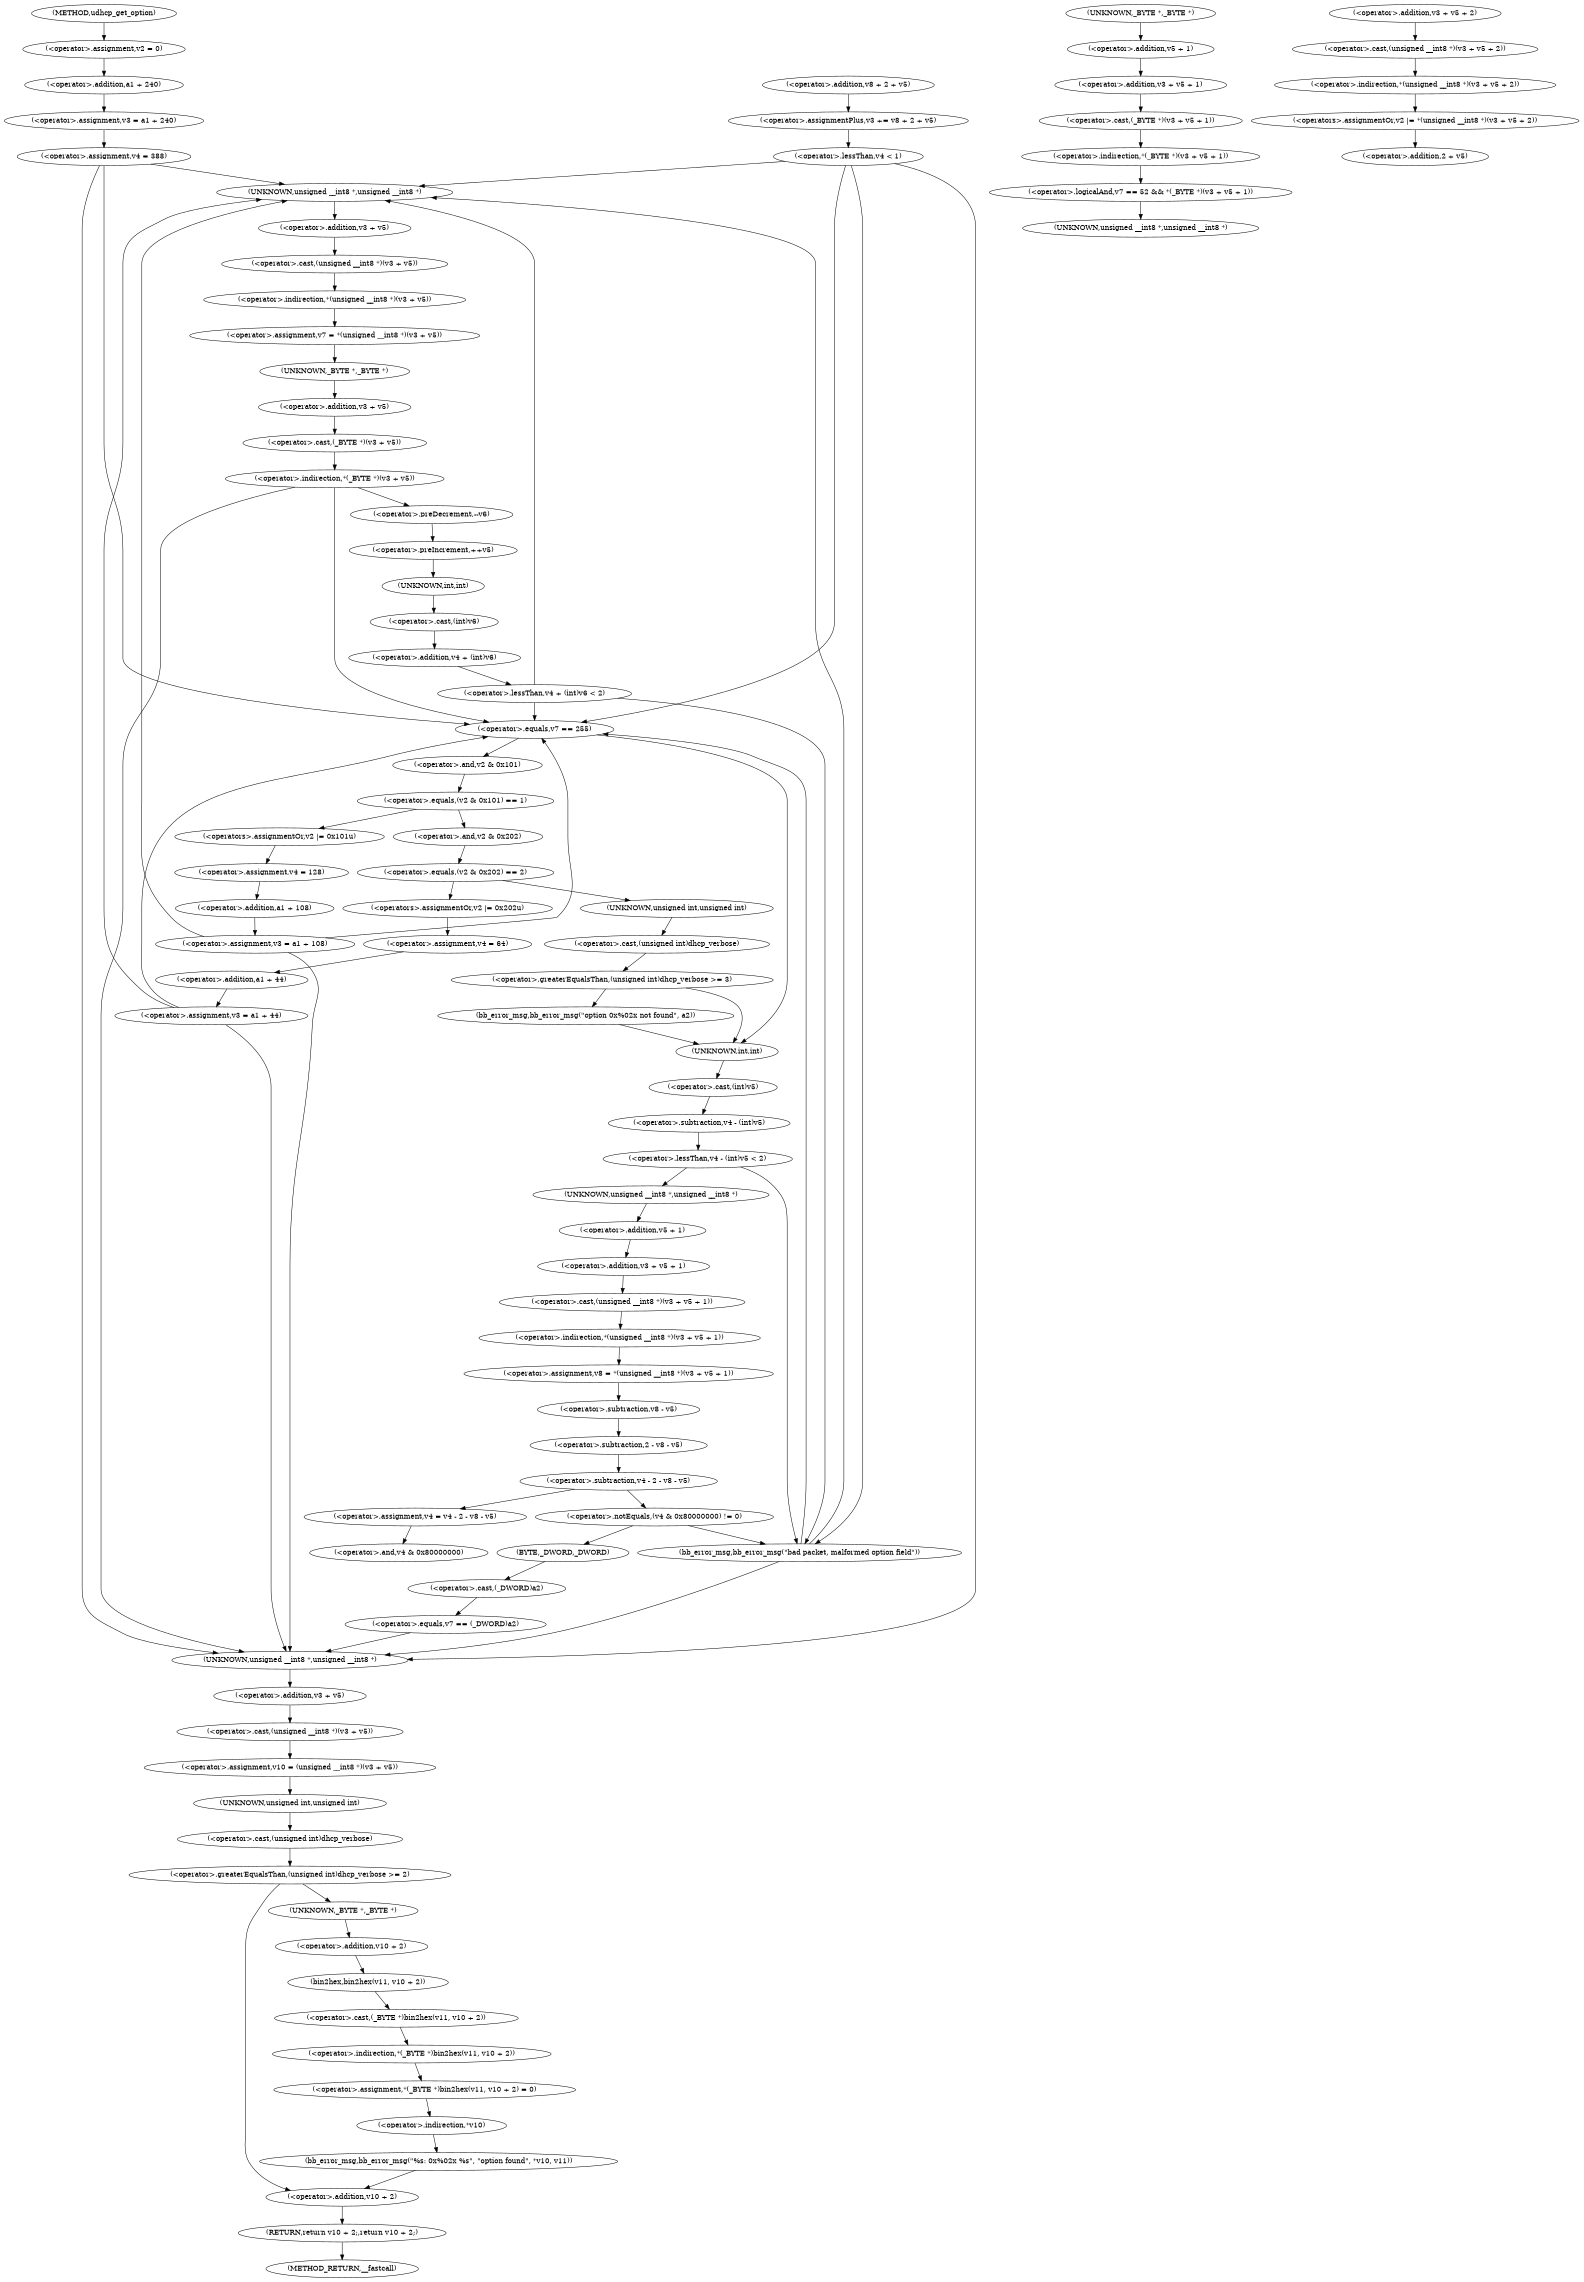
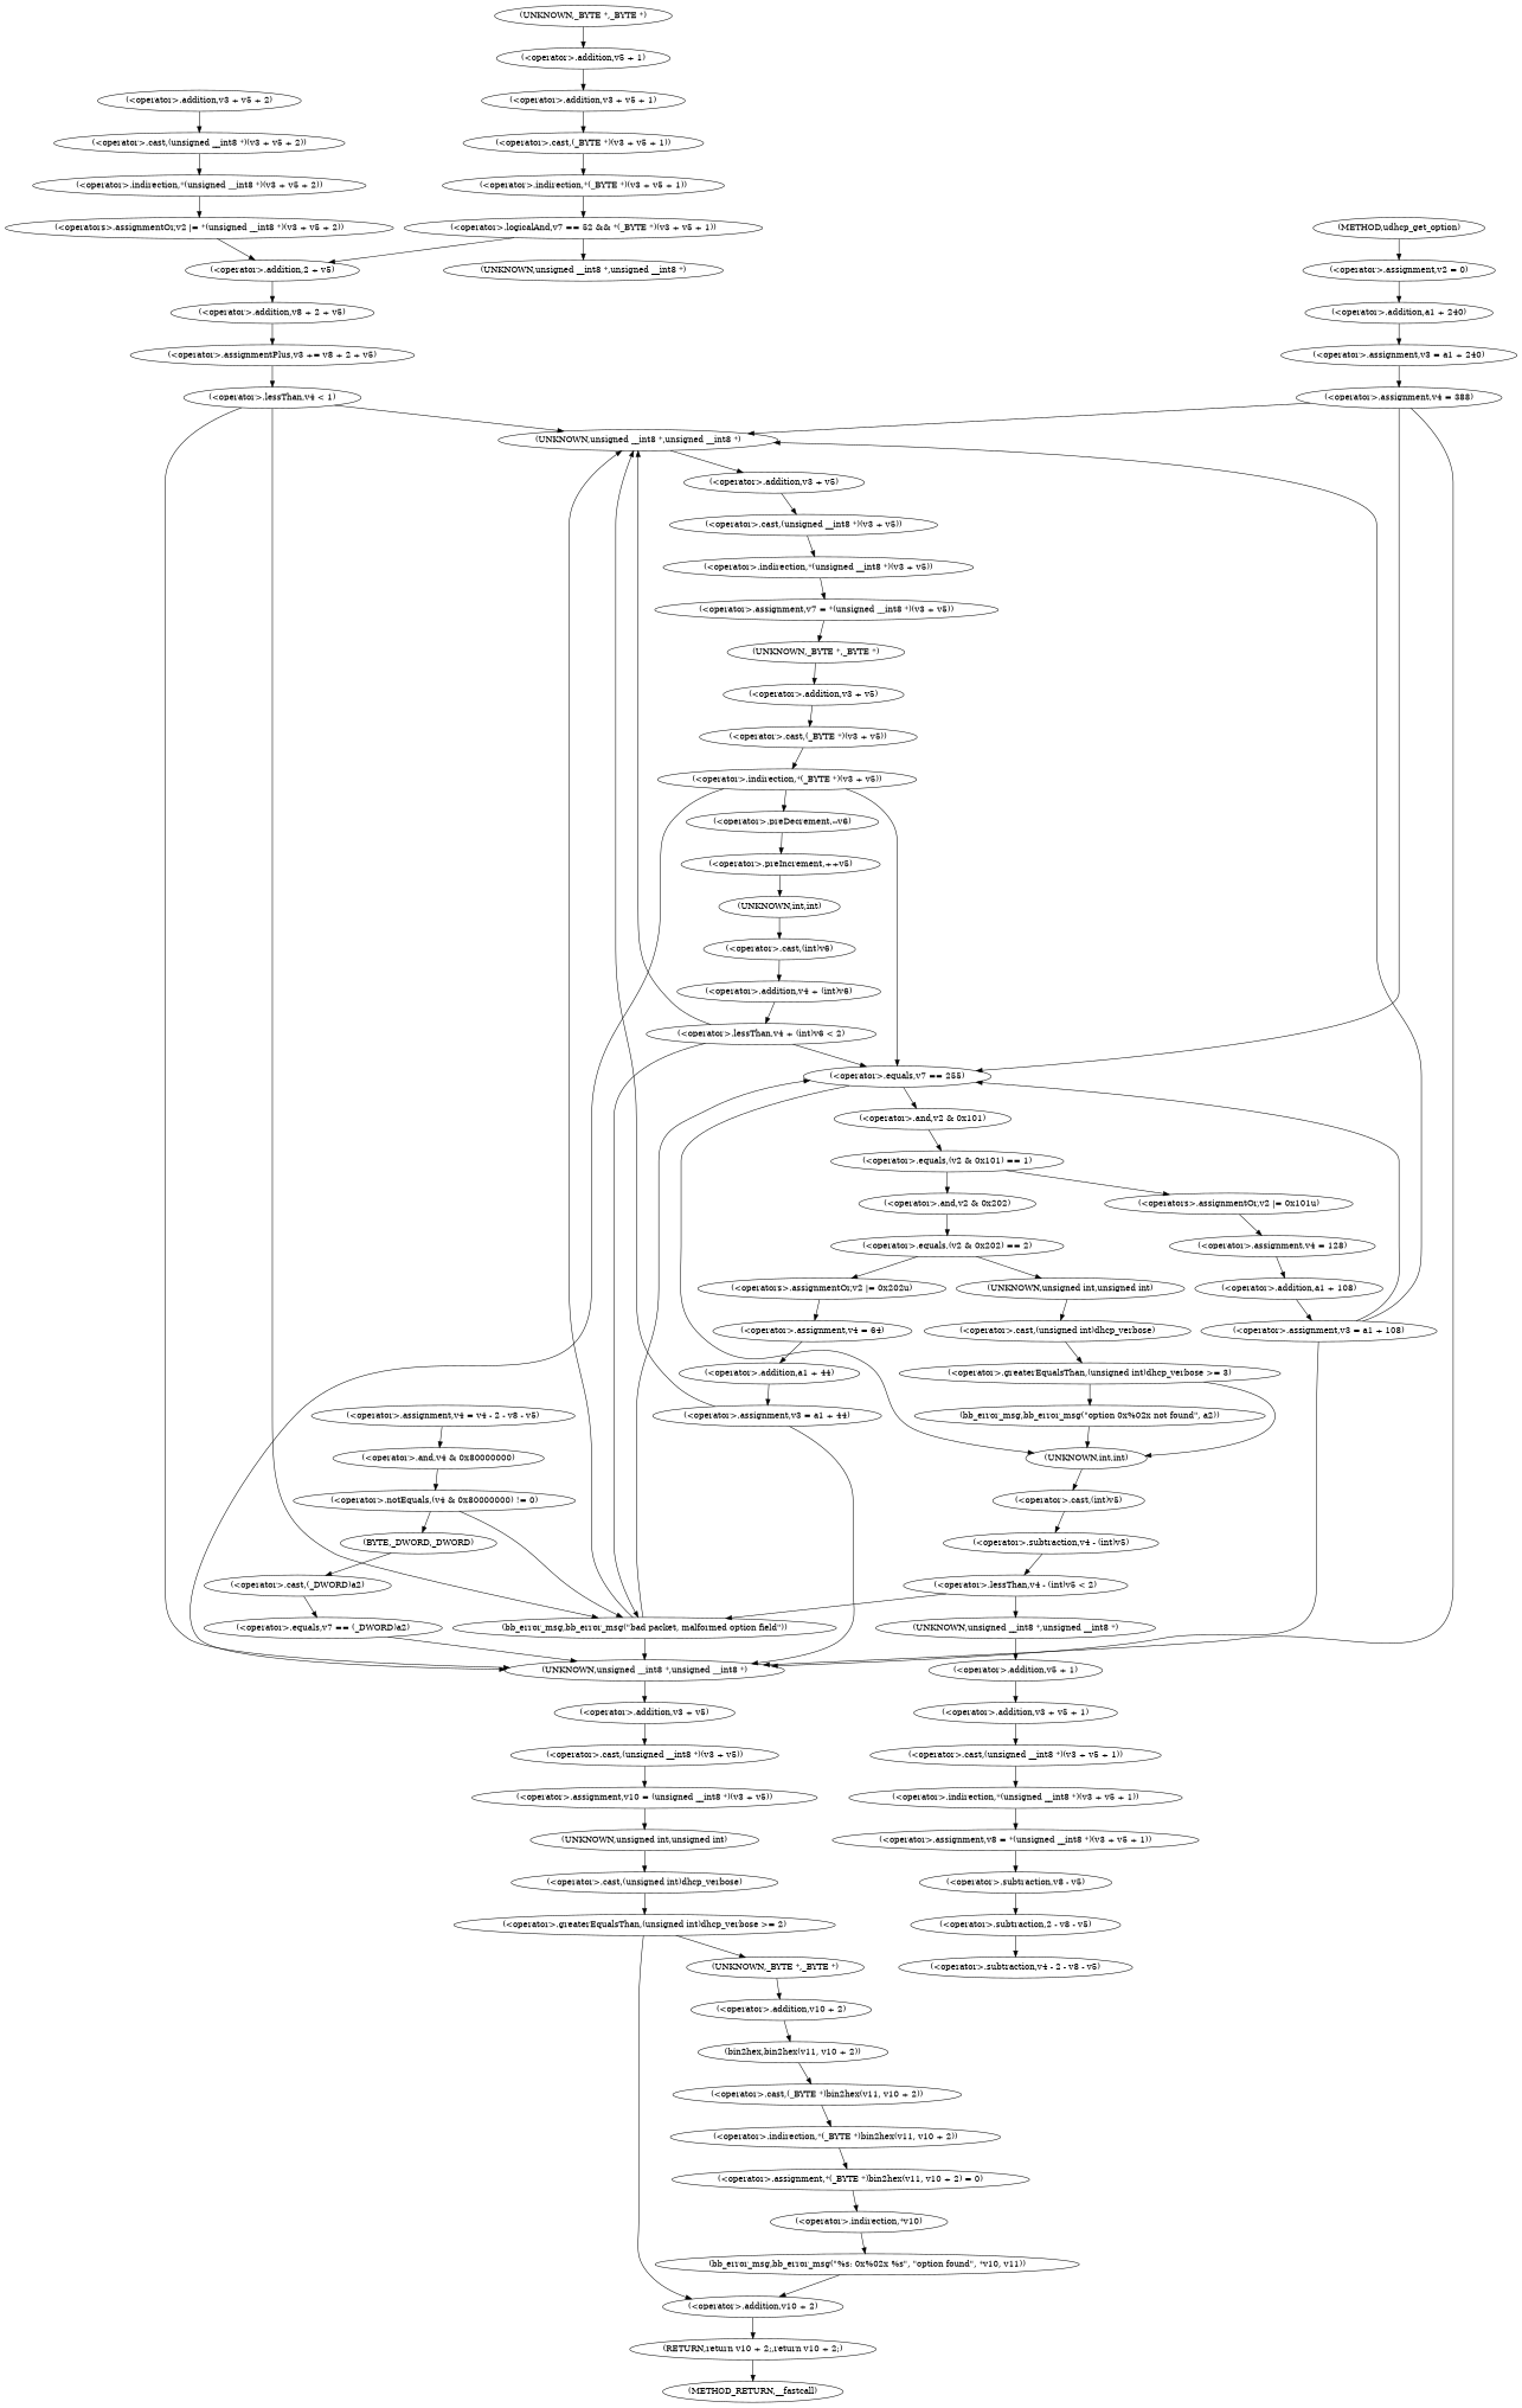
  digraph {
    n1 [label="(<operator>.assignment,v2 = 0)"]
    n2 [label="(<operator>.addition,a1 + 240)"]
    n3 [label="(<operator>.assignment,v3 = a1 + 240)"]
    n4 [label="(<operator>.assignment,v4 = 388)"]
    n5 [label="(UNKNOWN,unsigned __int8 *,unsigned __int8 *)"]
    n6 [label="(<operator>.equals,v7 == 255)"]
    n7 [label="(UNKNOWN,unsigned __int8 *,unsigned __int8 *)"]
    n8 [label="(<operator>.addition,v3 + v5)"]
    n9 [label="(<operator>.and,v2 & 0x101)"]
    n10 [label="(UNKNOWN,int,int)"]
    n11 [label="(<operator>.addition,v3 + v5)"]
    n12 [label="(<operator>.assignment,v7 = *(unsigned __int8 *)(v3 + v5))"]
    n13 [label="(UNKNOWN,_BYTE *,_BYTE *)"]
    n14 [label="(<operator>.addition,v3 + v5)"]
    n15 [label="(<operator>.indirection,*(unsigned __int8 *)(v3 + v5))"]
    n16 [label="(<operator>.cast,(unsigned __int8 *)(v3 + v5))"]
    n17 [label="(<operator>.indirection,*(_BYTE *)(v3 + v5))"]
    n18 [label="(<operator>.preDecrement,--v6)"]
    n19 [label="(<operator>.preIncrement,++v5)"]
    n20 [label="(<operator>.cast,(_BYTE *)(v3 + v5))"]
    n21 [label="(UNKNOWN,int,int)"]
    n22 [label="(<operator>.cast,(int)v6)"]
    n23 [label="(<operator>.lessThan,v4 + (int)v6 < 2)"]
    n24 [label="(bb_error_msg,bb_error_msg(\"bad packet, malformed option field\"))"]
    n25 [label="(<operator>.addition,v4 + (int)v6)"]
    n26 [label="(<operator>.equals,(v2 & 0x101) == 1)"]
    n27 [label="(<operator>.cast,(int)v5)"]
    n28 [label="(<operators>.assignmentOr,v2 |= 0x101u)"]
    n29 [label="(<operator>.and,v2 & 0x202)"]
    n30 [label="(<operator>.assignment,v4 = 128)"]
    n31 [label="(<operator>.equals,(v2 & 0x202) == 2)"]
    n32 [label="(<operator>.addition,a1 + 108)"]
    n33 [label="(<operator>.assignment,v3 = a1 + 108)"]
    n34 [label="(<operators>.assignmentOr,v2 |= 0x202u)"]
    n35 [label="(UNKNOWN,unsigned int,unsigned int)"]
    n36 [label="(<operator>.assignment,v4 = 64)"]
    n37 [label="(<operator>.cast,(unsigned int)dhcp_verbose)"]
    n38 [label="(<operator>.addition,a1 + 44)"]
    n39 [label="(<operator>.assignment,v3 = a1 + 44)"]
    n40 [label="(<operator>.greaterEqualsThan,(unsigned int)dhcp_verbose >= 3)"]
    n41 [label="(bb_error_msg,bb_error_msg(\"option 0x%02x not found\", a2))"]
    n42 [label="(<operator>.lessThan,v4 - (int)v5 < 2)"]
    n43 [label="(UNKNOWN,unsigned __int8 *,unsigned __int8 *)"]
    n44 [label="(<operator>.addition,v5 + 1)"]
    n45 [label="(<operator>.subtraction,v4 - (int)v5)"]
    n46 [label="(<operator>.assignment,v8 = *(unsigned __int8 *)(v3 + v5 + 1))"]
    n47 [label="(<operator>.subtraction,v8 - v5)"]
    n48 [label="(<operator>.subtraction,2 - v8 - v5)"]
    n49 [label="(<operator>.indirection,*(unsigned __int8 *)(v3 + v5 + 1))"]
    n50 [label="(<operator>.cast,(unsigned __int8 *)(v3 + v5 + 1))"]
    n51 [label="(<operator>.addition,v3 + v5 + 1)"]
    n52 [label="(<operator>.assignment,v4 = v4 - 2 - v8 - v5)"]
    n53 [label="(<operator>.and,v4 & 0x80000000)"]
    n54 [label="(<operator>.notEquals,(v4 & 0x80000000) != 0)"]
    n55 [label="(<operator>.subtraction,v4 - 2 - v8 - v5)"]
    n56 [label="(BYTE,_DWORD,_DWORD)"]
    n57 [label="(<operator>.cast,(_DWORD)a2)"]
    n58 [label="(<operator>.equals,v7 == (_DWORD)a2)"]
    n59 [label="(<operator>.logicalAnd,v7 == 52 && *(_BYTE *)(v3 + v5 + 1))"]
    n60 [label="(UNKNOWN,unsigned __int8 *,unsigned __int8 *)"]
    n61 [label="(<operator>.addition,2 + v5)"]
    n62 [label="(<operator>.addition,v8 + 2 + v5)"]
    n63 [label="(UNKNOWN,_BYTE *,_BYTE *)"]
    n64 [label="(<operator>.addition,v5 + 1)"]
    n65 [label="(<operator>.indirection,*(_BYTE *)(v3 + v5 + 1))"]
    n66 [label="(<operator>.cast,(_BYTE *)(v3 + v5 + 1))"]
    n67 [label="(<operator>.addition,v3 + v5 + 1)"]
    n68 [label="(<operators>.assignmentOr,v2 |= *(unsigned __int8 *)(v3 + v5 + 2))"]
    n69 [label="(<operator>.indirection,*(unsigned __int8 *)(v3 + v5 + 2))"]
    n70 [label="(<operator>.cast,(unsigned __int8 *)(v3 + v5 + 2))"]
    n71 [label="(<operator>.addition,v3 + v5 + 2)"]
    n72 [label="(<operator>.assignmentPlus,v3 += v8 + 2 + v5)"]
    n73 [label="(<operator>.lessThan,v4 < 1)"]
    n74 [label="(<operator>.assignment,v10 = (unsigned __int8 *)(v3 + v5))"]
    n75 [label="(UNKNOWN,unsigned int,unsigned int)"]
    n76 [label="(<operator>.cast,(unsigned int)dhcp_verbose)"]
    n77 [label="(<operator>.cast,(unsigned __int8 *)(v3 + v5))"]
    n78 [label="(<operator>.greaterEqualsThan,(unsigned int)dhcp_verbose >= 2)"]
    n79 [label="(UNKNOWN,_BYTE *,_BYTE *)"]
    n80 [label="(<operator>.addition,v10 + 2)"]
    n81 [label="(<operator>.addition,v10 + 2)"]
    n82 [label="(RETURN,return v10 + 2;,return v10 + 2;)"]
    n83 [label="(<operator>.assignment,*(_BYTE *)bin2hex(v11, v10 + 2) = 0)"]
    n84 [label="(<operator>.indirection,*v10)"]
    n85 [label="(bb_error_msg,bb_error_msg(\"%s: 0x%02x %s\", \"option found\", *v10, v11))"]
    n86 [label="(<operator>.indirection,*(_BYTE *)bin2hex(v11, v10 + 2))"]
    n87 [label="(<operator>.cast,(_BYTE *)bin2hex(v11, v10 + 2))"]
    n88 [label="(bin2hex,bin2hex(v11, v10 + 2))"]
    n89 [label="(METHOD_RETURN,__fastcall)"]
    n90 [label="(METHOD,udhcp_get_option)"]
    n1 -> n2
    n2 -> n3
    n3 -> n4
    n4 -> n5
    n4 -> n6
    n4 -> n7
    n5 -> n8
    n6 -> n9
    n6 -> n10
    n7 -> n11
    n8 -> n16
    n9 -> n26
    n10 -> n27
    n11 -> n77
    n12 -> n13
    n13 -> n14
    n14 -> n20
    n15 -> n12
    n16 -> n15
    n17 -> n6
    n17 -> n7
    n17 -> n18
    n18 -> n19
    n19 -> n21
    n20 -> n17
    n21 -> n22
    n22 -> n25
    n23 -> n5
    n23 -> n6
    n23 -> n24
    n24 -> n5
    n24 -> n6
    n24 -> n7
    n25 -> n23
    n26 -> n28
    n26 -> n29
    n27 -> n45
    n28 -> n30
    n29 -> n31
    n30 -> n32
    n31 -> n34
    n31 -> n35
    n32 -> n33
    n33 -> n5
    n33 -> n6
    n33 -> n7
    n34 -> n36
    n35 -> n37
    n36 -> n38
    n37 -> n40
    n38 -> n39
    n39 -> n5
-   n39 -> n6
    n39 -> n7
    n40 -> n10
    n40 -> n41
    n41 -> n10
    n42 -> n24
    n42 -> n43
    n43 -> n44
    n44 -> n51
    n45 -> n42
    n46 -> n47
    n47 -> n48
    n48 -> n55
    n49 -> n46
    n50 -> n49
    n51 -> n50
    n52 -> n53
-   n55 -> n54
+   n53 -> n54
    n54 -> n24
    n54 -> n56
-   n55 -> n52
    n56 -> n57
    n57 -> n58
    n58 -> n7
    n59 -> n60
+   n59 -> n61
+   n61 -> n62
    n62 -> n72
    n63 -> n64
    n64 -> n67
    n65 -> n59
    n66 -> n65
    n67 -> n66
    n68 -> n61
    n69 -> n68
    n70 -> n69
    n71 -> n70
    n72 -> n73
    n73 -> n5
-   n73 -> n6
    n73 -> n7
    n73 -> n24
    n74 -> n75
    n75 -> n76
    n76 -> n78
    n77 -> n74
    n78 -> n79
    n78 -> n80
    n79 -> n81
    n80 -> n82
    n81 -> n88
    n82 -> n89
    n83 -> n84
    n84 -> n85
    n85 -> n80
    n86 -> n83
    n87 -> n86
    n88 -> n87
    n90 -> n1
  }
